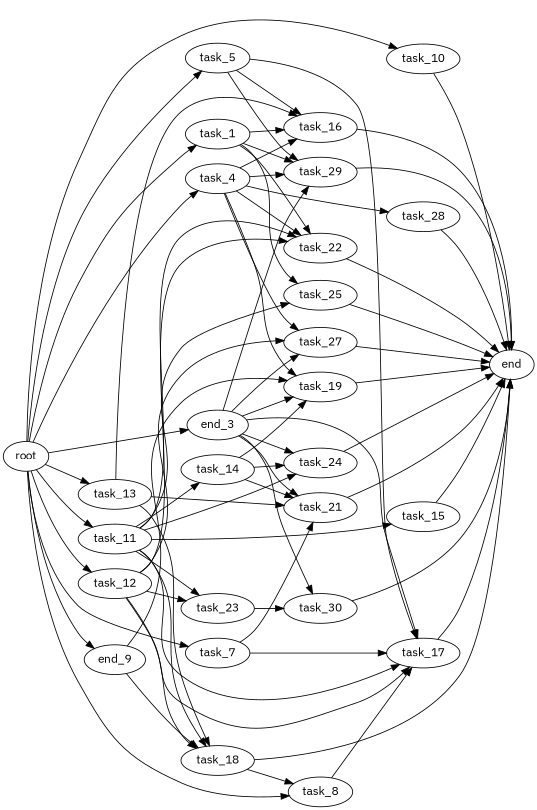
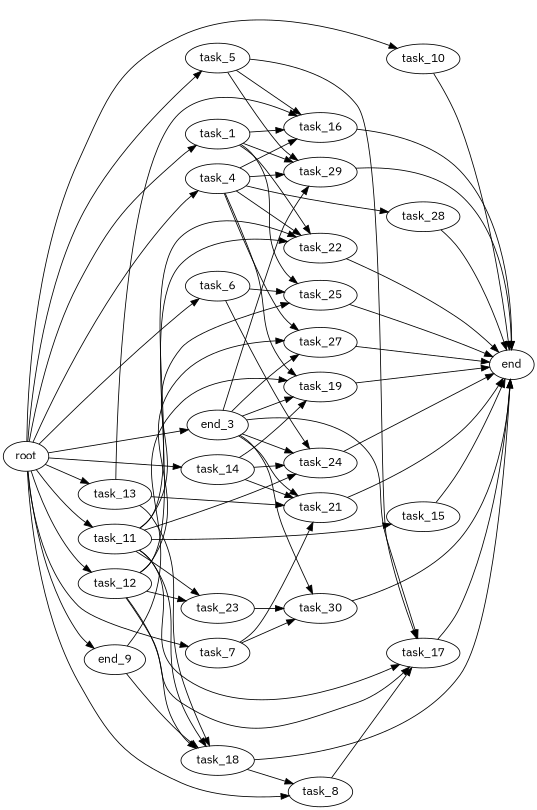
  digraph {
    fontname="IBM Plex Sans"
    rankdir=LR
    node [fontname="IBM Plex Sans"]
    edge [fontname="IBM Plex Sans"]
    root
    task_1
    n3 [label=end_3]
    task_4
    task_5
+   task_6
    task_7
    task_8
    n9 [label=end_9]
    task_10
    task_11
    task_12
    task_13
    task_14
    task_16
    task_22
    task_25
    task_29
    task_24
    task_17
    task_19
    task_21
    task_27
    task_30
    task_28
    task_18
    end
    task_15
    task_23
    root -> task_1
    root -> n3
    root -> task_4
    root -> task_5
+   root -> task_6
    root -> task_7
    root -> task_8
    root -> n9
    root -> task_10
    root -> task_11
    root -> task_12
    root -> task_13
-   task_11 -> task_14
+   root -> task_14
    task_1 -> task_16
    task_1 -> task_22
    task_1 -> task_25
    task_1 -> task_29
    n3 -> task_29
    n3 -> task_24
    n3 -> task_17
    n3 -> task_19
    n3 -> task_21
    n3 -> task_27
    n3 -> task_30
    task_4 -> task_16
    task_4 -> task_22
    task_4 -> task_29
    task_4 -> task_19
    task_4 -> task_27
    task_4 -> task_28
    task_5 -> task_16
    task_5 -> task_29
    task_5 -> task_17
-   task_7 -> task_17
+   task_6 -> task_25
+   task_6 -> task_24
+   task_7 -> task_30
    task_7 -> task_21
    task_8 -> task_17
    n9 -> task_19
    n9 -> task_18
    task_10 -> end
    task_11 -> task_22
    task_11 -> task_25
    task_11 -> task_24
    task_11 -> task_17
    task_11 -> task_18
    task_11 -> task_15
    task_11 -> task_23
    task_12 -> task_22
    task_12 -> task_17
    task_12 -> task_27
    task_12 -> task_18
    task_12 -> task_23
    task_13 -> task_16
    task_13 -> task_21
    task_13 -> task_18
    task_14 -> task_24
    task_14 -> task_19
    task_14 -> task_21
    task_16 -> end
    task_22 -> end
    task_25 -> end
    task_29 -> end
    task_24 -> end
    task_17 -> end
    task_19 -> end
    task_21 -> end
    task_27 -> end
    task_30 -> end
    task_28 -> end
    task_18 -> task_8
    task_18 -> end
    task_15 -> end
    task_23 -> task_30
  }
